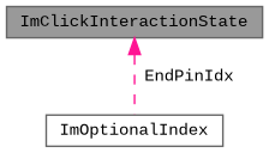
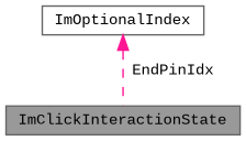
  digraph {
    fontname="Liberation Mono"
    node [color=gray40 fontname="Liberation Mono" fontsize=10 shape=box style=filled]
    n1 [fillcolor=grey60 fontcolor=black height=0.2 label=ImClickInteractionState width=0.4]
    n2 [fillcolor=white height=0.2 label=ImOptionalIndex width=0.4]
-   n1 -> n2 [color=deeppink dir=back fontname="Liberation Mono" fontsize=10 label=" EndPinIdx" labelfontname=Helvetica labelfontsize=10 style=dashed]
+   n2 -> n1 [color=deeppink dir=back fontname="Liberation Mono" fontsize=10 label=" EndPinIdx" labelfontname=Helvetica labelfontsize=10 style=dashed]
  }
